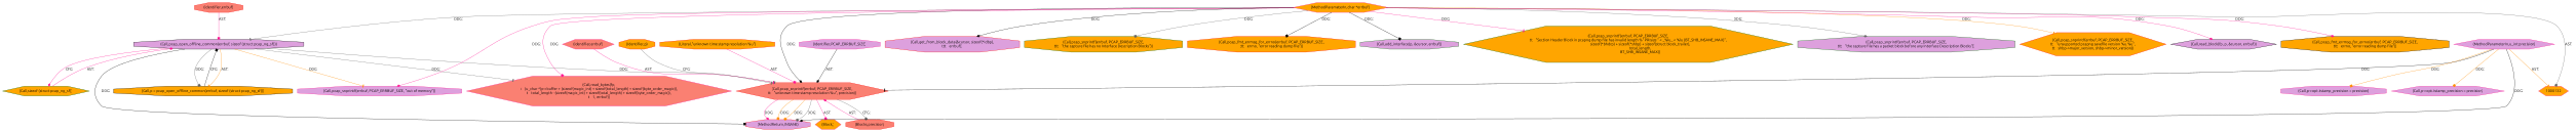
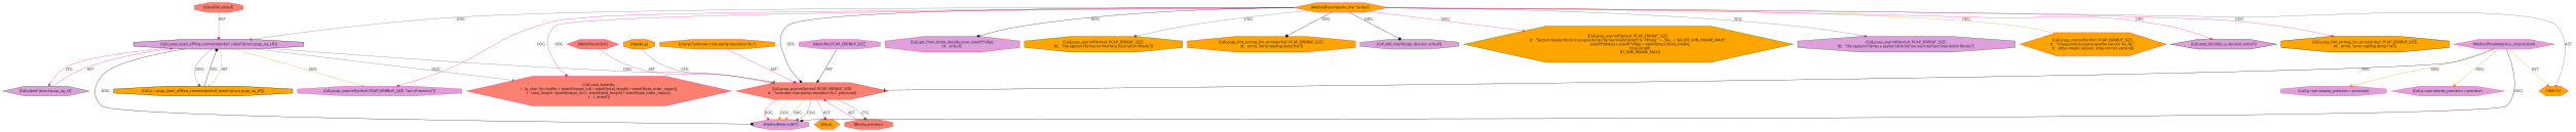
  digraph {
    fontname=Ubuntu
    node [color=deeppink fillcolor=plum fontname=Ubuntu shape=octagon style=filled]
    edge [arrowhead=box color=deeppink fontname=Ubuntu]
    n1 [color=red fillcolor=salmon label="(Call,pcap_snprintf(errbuf, PCAP_ERRBUF_SIZE,\n\t\t    \"unknown time stamp resolution %u\", precision))" shape=hexagon]
-   n2 [color=red label="(MethodReturn,INSANE)"]
+   n2 [color=red label="(MethodReturn,RET)"]
    n3 [fillcolor=orange label="(Block,)" shape=hexagon]
    n4 [color=red fillcolor=salmon label="(Blocks,precision)"]
    n5 [color=black label="(Call,pcap_open_offline_common(errbuf, sizeof (struct pcap_ng_sf)))"]
-   n6 [color=darkgreen fillcolor=orange label="(Call,sizeof (struct pcap_ng_sf))" shape=hexagon]
+   n6 [color=darkgreen label="(Call,sizeof (struct pcap_ng_sf))" shape=hexagon]
    n7 [fillcolor=salmon label="(Call,read_bytes(fp,\n\t    (u_char *)p->buffer + (sizeof(magic_int) + sizeof(total_length) + sizeof(byte_order_magic)),\n\t    total_length - (sizeof(magic_int) + sizeof(total_length) + sizeof(byte_order_magic)),\n\t    1, errbuf))" shape=hexagon]
    n8 [color=black fillcolor=orange label="(Call,p = pcap_open_offline_common(errbuf, sizeof (struct pcap_ng_sf)))"]
    n9 [label="(Call,pcap_snprintf(errbuf, PCAP_ERRBUF_SIZE, \"out of memory\"))"]
    n10 [fillcolor=orange label="(MethodParameterIn,char *errbuf)" shape=hexagon]
    n11 [color=red label="(Call,get_from_block_data(&cursor, sizeof(*idbp),\n\t\t\t    errbuf))"]
    n12 [color=darkgreen fillcolor=orange label="(Call,pcap_snprintf(errbuf, PCAP_ERRBUF_SIZE,\n\t\t\t    \"the capture file has no Interface Description Blocks\"))"]
    n13 [color=red fillcolor=orange label="(Call,pcap_fmt_errmsg_for_errno(errbuf, PCAP_ERRBUF_SIZE,\n\t\t\t    errno, \"error reading dump file\"))"]
    n14 [color=darkgreen label="(Call,add_interface(p, &cursor, errbuf))"]
    n15 [color=darkgreen fillcolor=orange label="(Call,pcap_snprintf(errbuf, PCAP_ERRBUF_SIZE,\n\t\t    \"Section Header Block in pcapng dump file has invalid length %\" PRIsize \" < _%lu_ < %lu (BT_SHB_INSANE_MAX)\",\n                              sizeof(*bhdrp) + sizeof(*shbp) + sizeof(struct block_trailer),\n                              total_length,\n                              BT_SHB_INSANE_MAX))" shape=hexagon]
    n16 [color=darkgreen label="(Call,pcap_snprintf(errbuf, PCAP_ERRBUF_SIZE,\n\t\t\t    \"the capture file has a packet block before any Interface Description Blocks\"))"]
    n17 [color=red fillcolor=orange label="(Call,pcap_snprintf(errbuf, PCAP_ERRBUF_SIZE,\n\t\t    \"unsupported pcapng savefile version %u.%u\",\n\t\t    shbp->major_version, shbp->minor_version))" shape=hexagon]
    n18 [color=black label="(Call,read_block(fp, p, &cursor, errbuf))" shape=hexagon]
    n19 [color=black fillcolor=orange label="(Call,pcap_fmt_errmsg_for_errno(errbuf, PCAP_ERRBUF_SIZE,\n\t\t\t    errno, \"error reading dump file\"))"]
    1000132 [fillcolor=orange shape=hexagon]
    n21 [label="(MethodParameterIn,u_int precision)" shape=hexagon]
    n22 [label="(Call,p->opt.tstamp_precision = precision)"]
    n23 [label="(Call,p->opt.tstamp_precision = precision)" shape=hexagon]
    n24 [label="(Identifier,PCAP_ERRBUF_SIZE)"]
    n25 [fillcolor=salmon label="(Identifier,errbuf)" shape=hexagon]
-   n26 [color=red fillcolor=orange label="(Identifier,p)"]
+   n26 [color=red fillcolor=orange label="(Header,p)"]
    n27 [color=red fillcolor=salmon label="(Identifier,errbuf)"]
    n28 [color=red fillcolor=orange label="(Literal,\"unknown time stamp resolution %u\")"]
    n1 -> n2 [arrowhead=diamond label="DDG: "]
    n1 -> n2 [color=darkorange label="DDG: "]
    n1 -> n2 [color=darkorange label="DDG: "]
    n1 -> n2 [color=gray40 label="DDG: "]
    n1 -> n3 [label="AST: "]
    n1 -> n4 [color=gray40 label="CFG: "]
    n4 -> n1 [arrowhead=diamond label="AST: "]
    n5 -> n1 [color=gray40 label="DDG: "]
    n5 -> n2 [color=black label="DDG: "]
    n5 -> n6 [arrowhead=diamond label="CFG: "]
    n5 -> n7 [arrowhead=tee color=gray40 label="DDG: "]
    n5 -> n8 [arrowhead=tee color=darkorange label="AST: "]
    n5 -> n8 [color=gray40 label="DDG: "]
    n5 -> n9 [arrowhead=tee color=darkorange label="DDG: "]
    n6 -> n5 [arrowhead=diamond label="AST: "]
    n8 -> n5 [color=black label="CFG: "]
    n10 -> n1 [arrowhead=diamond color=black label="DDG: "]
    n10 -> n5 [arrowhead=tee color=gray40 label="DDG: "]
    n10 -> n7 [label="DDG: "]
    n10 -> n9 [arrowhead=diamond label="DDG: "]
    n10 -> n11 [arrowhead=diamond color=black label="DDG: "]
    n10 -> n12 [color=gray40 label="DDG: "]
    n10 -> n13 [color=black label="DDG: "]
    n10 -> n14 [color=black label="DDG: "]
    n10 -> n15 [arrowhead=tee label="DDG: "]
    n10 -> n16 [arrowhead=diamond color=gray40 label="DDG: "]
    n10 -> n17 [arrowhead=tee color=darkorange label="DDG: "]
    n10 -> n18 [arrowhead=diamond label="DDG: "]
    n10 -> n19 [arrowhead=diamond label="DDG: "]
-   n10 -> 1000132 [color=gray40 label="AST: "]
+   n10 -> 1000132 [arrowhead=tee color=gray40 label="AST: "]
    n21 -> n1 [arrowhead=tee color=black label="DDG: "]
    n21 -> n2 [arrowhead=diamond color=black label="DDG: "]
-   n21 -> 1000132 [arrowhead=tee color=darkorange label="AST: "]
+   n21 -> 1000132 [color=darkorange label="AST: "]
    n21 -> n22 [color=darkorange label="DDG: "]
    n21 -> n23 [color=darkorange label="DDG: "]
    n24 -> n1 [arrowhead=diamond color=black label="AST: "]
    n25 -> n1 [arrowhead=tee label="AST: "]
    n26 -> n1 [arrowhead=tee color=gray40 label="CFG: "]
    n27 -> n5 [label="AST: "]
    n28 -> n1 [label="AST: "]
  }
